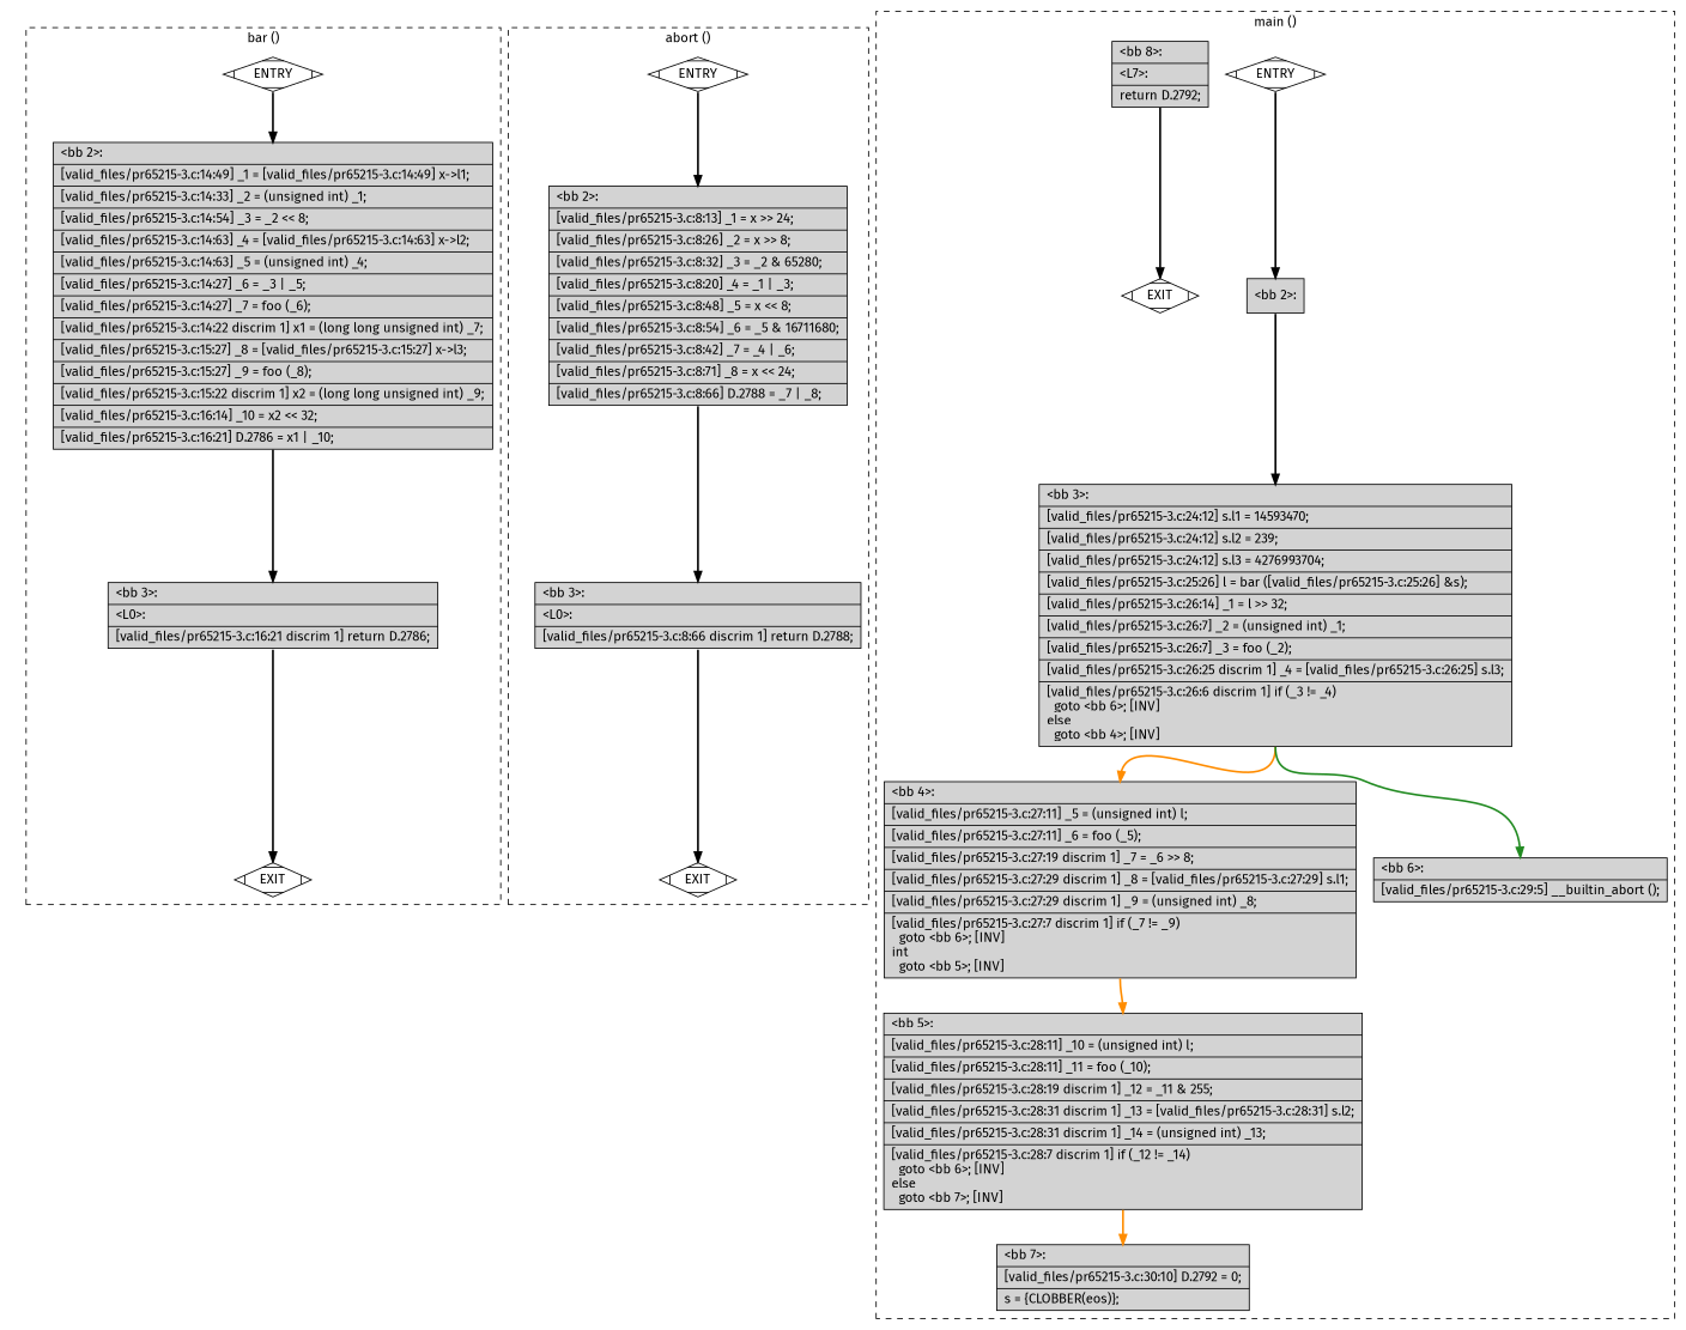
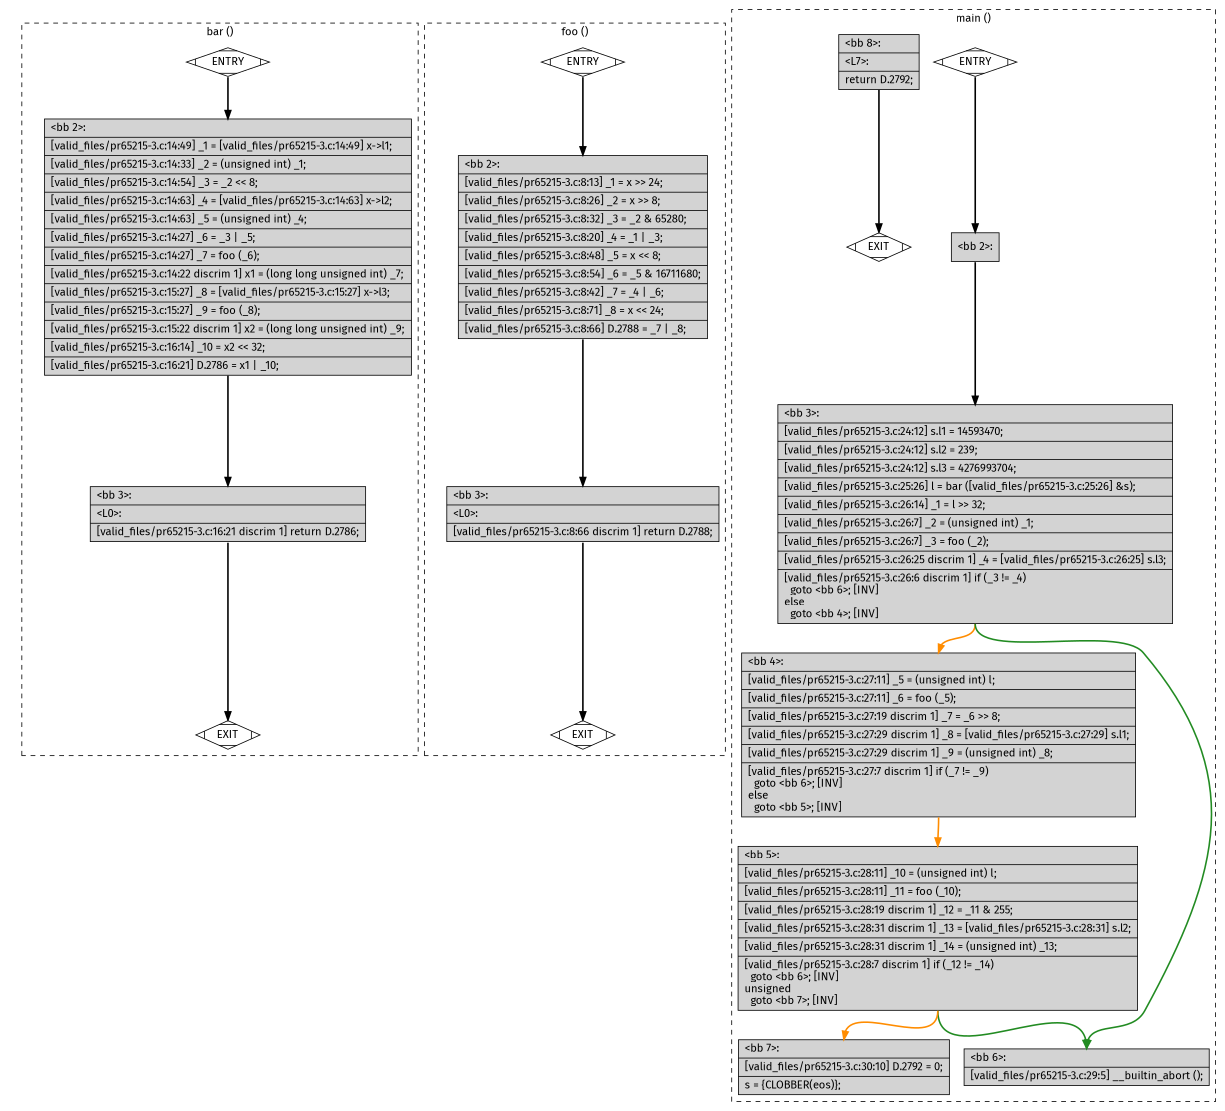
  digraph {
    fontname="Fira Sans"
    node [fillcolor=lightgrey fontname="Fira Sans" shape=record style=filled]
    edge [constraint=true fontname="Fira Sans" headport=n style="solid,bold" tailport=s color=black weight=10]
    n1 [fillcolor=white label=ENTRY shape=Mdiamond]
    n2 [fillcolor=white label=EXIT shape=Mdiamond]
    n3 [label="{\<bb\ 2\>:\l|[valid_files/pr65215-3.c:14:49]\ _1\ =\ [valid_files/pr65215-3.c:14:49]\ x-\>l1;\l|[valid_files/pr65215-3.c:14:33]\ _2\ =\ (unsigned\ int)\ _1;\l|[valid_files/pr65215-3.c:14:54]\ _3\ =\ _2\ \<\<\ 8;\l|[valid_files/pr65215-3.c:14:63]\ _4\ =\ [valid_files/pr65215-3.c:14:63]\ x-\>l2;\l|[valid_files/pr65215-3.c:14:63]\ _5\ =\ (unsigned\ int)\ _4;\l|[valid_files/pr65215-3.c:14:27]\ _6\ =\ _3\ \|\ _5;\l|[valid_files/pr65215-3.c:14:27]\ _7\ =\ foo\ (_6);\l|[valid_files/pr65215-3.c:14:22\ discrim\ 1]\ x1\ =\ (long\ long\ unsigned\ int)\ _7;\l|[valid_files/pr65215-3.c:15:27]\ _8\ =\ [valid_files/pr65215-3.c:15:27]\ x-\>l3;\l|[valid_files/pr65215-3.c:15:27]\ _9\ =\ foo\ (_8);\l|[valid_files/pr65215-3.c:15:22\ discrim\ 1]\ x2\ =\ (long\ long\ unsigned\ int)\ _9;\l|[valid_files/pr65215-3.c:16:14]\ _10\ =\ x2\ \<\<\ 32;\l|[valid_files/pr65215-3.c:16:21]\ D.2786\ =\ x1\ \|\ _10;\l}"]
    n4 [label="{\<bb\ 3\>:\l|\<L0\>:\l|[valid_files/pr65215-3.c:16:21\ discrim\ 1]\ return\ D.2786;\l}"]
    n5 [fillcolor=white label=ENTRY shape=Mdiamond]
    n6 [fillcolor=white label=EXIT shape=Mdiamond]
    n7 [label="{\<bb\ 2\>:\l|[valid_files/pr65215-3.c:8:13]\ _1\ =\ x\ \>\>\ 24;\l|[valid_files/pr65215-3.c:8:26]\ _2\ =\ x\ \>\>\ 8;\l|[valid_files/pr65215-3.c:8:32]\ _3\ =\ _2\ &\ 65280;\l|[valid_files/pr65215-3.c:8:20]\ _4\ =\ _1\ \|\ _3;\l|[valid_files/pr65215-3.c:8:48]\ _5\ =\ x\ \<\<\ 8;\l|[valid_files/pr65215-3.c:8:54]\ _6\ =\ _5\ &\ 16711680;\l|[valid_files/pr65215-3.c:8:42]\ _7\ =\ _4\ \|\ _6;\l|[valid_files/pr65215-3.c:8:71]\ _8\ =\ x\ \<\<\ 24;\l|[valid_files/pr65215-3.c:8:66]\ D.2788\ =\ _7\ \|\ _8;\l}"]
    n8 [label="{\<bb\ 3\>:\l|\<L0\>:\l|[valid_files/pr65215-3.c:8:66\ discrim\ 1]\ return\ D.2788;\l}"]
    n9 [fillcolor=white label=ENTRY shape=Mdiamond]
    n10 [fillcolor=white label=EXIT shape=Mdiamond]
    n11 [label="{\<bb\ 2\>:\l}"]
    n12 [label="{\<bb\ 3\>:\l|[valid_files/pr65215-3.c:24:12]\ s.l1\ =\ 14593470;\l|[valid_files/pr65215-3.c:24:12]\ s.l2\ =\ 239;\l|[valid_files/pr65215-3.c:24:12]\ s.l3\ =\ 4276993704;\l|[valid_files/pr65215-3.c:25:26]\ l\ =\ bar\ ([valid_files/pr65215-3.c:25:26]\ &s);\l|[valid_files/pr65215-3.c:26:14]\ _1\ =\ l\ \>\>\ 32;\l|[valid_files/pr65215-3.c:26:7]\ _2\ =\ (unsigned\ int)\ _1;\l|[valid_files/pr65215-3.c:26:7]\ _3\ =\ foo\ (_2);\l|[valid_files/pr65215-3.c:26:25\ discrim\ 1]\ _4\ =\ [valid_files/pr65215-3.c:26:25]\ s.l3;\l|[valid_files/pr65215-3.c:26:6\ discrim\ 1]\ if\ (_3\ !=\ _4)\l\ \ goto\ \<bb\ 6\>;\ [INV]\lelse\l\ \ goto\ \<bb\ 4\>;\ [INV]\l}"]
-   n13 [label="{\<bb\ 4\>:\l|[valid_files/pr65215-3.c:27:11]\ _5\ =\ (unsigned\ int)\ l;\l|[valid_files/pr65215-3.c:27:11]\ _6\ =\ foo\ (_5);\l|[valid_files/pr65215-3.c:27:19\ discrim\ 1]\ _7\ =\ _6\ \>\>\ 8;\l|[valid_files/pr65215-3.c:27:29\ discrim\ 1]\ _8\ =\ [valid_files/pr65215-3.c:27:29]\ s.l1;\l|[valid_files/pr65215-3.c:27:29\ discrim\ 1]\ _9\ =\ (unsigned\ int)\ _8;\l|[valid_files/pr65215-3.c:27:7\ discrim\ 1]\ if\ (_7\ !=\ _9)\l\ \ goto\ \<bb\ 6\>;\ [INV]\lint\l\ \ goto\ \<bb\ 5\>;\ [INV]\l}"]
+   n13 [label="{\<bb\ 4\>:\l|[valid_files/pr65215-3.c:27:11]\ _5\ =\ (unsigned\ int)\ l;\l|[valid_files/pr65215-3.c:27:11]\ _6\ =\ foo\ (_5);\l|[valid_files/pr65215-3.c:27:19\ discrim\ 1]\ _7\ =\ _6\ \>\>\ 8;\l|[valid_files/pr65215-3.c:27:29\ discrim\ 1]\ _8\ =\ [valid_files/pr65215-3.c:27:29]\ s.l1;\l|[valid_files/pr65215-3.c:27:29\ discrim\ 1]\ _9\ =\ (unsigned\ int)\ _8;\l|[valid_files/pr65215-3.c:27:7\ discrim\ 1]\ if\ (_7\ !=\ _9)\l\ \ goto\ \<bb\ 6\>;\ [INV]\lelse\l\ \ goto\ \<bb\ 5\>;\ [INV]\l}"]
    n14 [label="{\<bb\ 6\>:\l|[valid_files/pr65215-3.c:29:5]\ __builtin_abort\ ();\l}"]
-   n15 [label="{\<bb\ 5\>:\l|[valid_files/pr65215-3.c:28:11]\ _10\ =\ (unsigned\ int)\ l;\l|[valid_files/pr65215-3.c:28:11]\ _11\ =\ foo\ (_10);\l|[valid_files/pr65215-3.c:28:19\ discrim\ 1]\ _12\ =\ _11\ &\ 255;\l|[valid_files/pr65215-3.c:28:31\ discrim\ 1]\ _13\ =\ [valid_files/pr65215-3.c:28:31]\ s.l2;\l|[valid_files/pr65215-3.c:28:31\ discrim\ 1]\ _14\ =\ (unsigned\ int)\ _13;\l|[valid_files/pr65215-3.c:28:7\ discrim\ 1]\ if\ (_12\ !=\ _14)\l\ \ goto\ \<bb\ 6\>;\ [INV]\lelse\l\ \ goto\ \<bb\ 7\>;\ [INV]\l}"]
+   n15 [label="{\<bb\ 5\>:\l|[valid_files/pr65215-3.c:28:11]\ _10\ =\ (unsigned\ int)\ l;\l|[valid_files/pr65215-3.c:28:11]\ _11\ =\ foo\ (_10);\l|[valid_files/pr65215-3.c:28:19\ discrim\ 1]\ _12\ =\ _11\ &\ 255;\l|[valid_files/pr65215-3.c:28:31\ discrim\ 1]\ _13\ =\ [valid_files/pr65215-3.c:28:31]\ s.l2;\l|[valid_files/pr65215-3.c:28:31\ discrim\ 1]\ _14\ =\ (unsigned\ int)\ _13;\l|[valid_files/pr65215-3.c:28:7\ discrim\ 1]\ if\ (_12\ !=\ _14)\l\ \ goto\ \<bb\ 6\>;\ [INV]\lunsigned\l\ \ goto\ \<bb\ 7\>;\ [INV]\l}"]
    n16 [label="{\<bb\ 7\>:\l|[valid_files/pr65215-3.c:30:10]\ D.2792\ =\ 0;\l|s\ =\ \{CLOBBER(eos)\};\l}"]
    n17 [label="{\<bb\ 8\>:\l|\<L7\>:\l|return\ D.2792;\l}"]
    subgraph cluster_1 {
      color=black
      label="bar ()"
      style=dashed
      n1
      n2
      n3
      n4
    }
    subgraph cluster_2 {
      color=black
-     label="abort ()"
+     label="foo ()"
      style=dashed
      n5
      n6
      n7
      n8
    }
    subgraph cluster_3 {
      color=black
      label="main ()"
      style=dashed
      n9
      n10
      n11
      n12
      n13
      n14
      n15
      n16
      n17
    }
    n1 -> n2 [style=invis color="" weight=""]
    n1 -> n3 [weight=100]
    n3 -> n4 [weight=100]
    n4 -> n2
    n5 -> n6 [style=invis color="" weight=""]
    n5 -> n7 [weight=100]
    n7 -> n8 [weight=100]
    n8 -> n6
    n9 -> n10 [style=invis color="" weight=""]
    n9 -> n11 [weight=100]
    n11 -> n12 [weight=100]
    n12 -> n13 [color=darkorange]
    n12 -> n14 [color=forestgreen]
    n13 -> n15 [color=darkorange]
+   n15 -> n14 [color=forestgreen]
    n15 -> n16 [color=darkorange]
    n17 -> n10
  }
